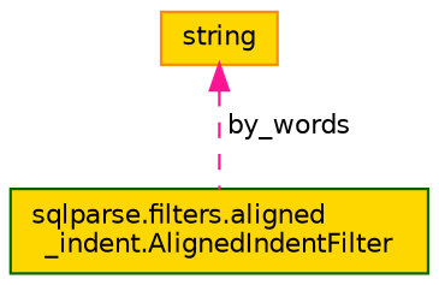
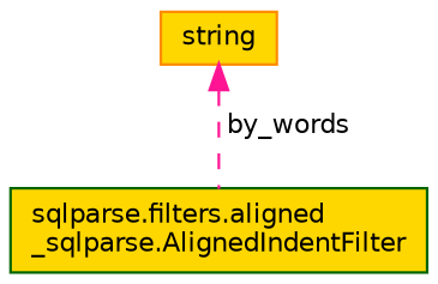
  digraph {
    node [fillcolor=gold fontname=Helvetica fontsize=10 shape=record style=filled]
-   n1 [color=darkgreen fontcolor=black height=0.2 label="sqlparse.filters.aligned\l_indent.AlignedIndentFilter" width=0.4]
+   n1 [color=darkgreen fontcolor=black height=0.2 label="sqlparse.filters.aligned\l_sqlparse.AlignedIndentFilter" width=0.4]
    n2 [color=darkorange height=0.2 label=string width=0.4]
    n2 -> n1 [color=deeppink dir=back fontname=Helvetica fontsize=10 label=" by_words" labelfontname=Helvetica labelfontsize=10 style=dashed]
  }
